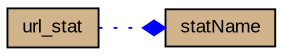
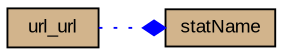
  digraph {
    rankdir=LR
    fontname="Liberation Sans"
    node [color=black fillcolor=tan fontname="Liberation Sans" fontsize=10 shape=record style=filled]
-   n1 [fontcolor=black height=0.2 label=url_stat width=0.4]
+   n1 [fontcolor=black height=0.2 label=url_url width=0.4]
    n2 [height=0.2 label=statName width=0.4]
    n1 -> n2 [color=blue fontname="Liberation Sans" fontsize=10 labelfontname=Helvetica labelfontsize=10 style=dotted arrowhead=diamond]
  }
